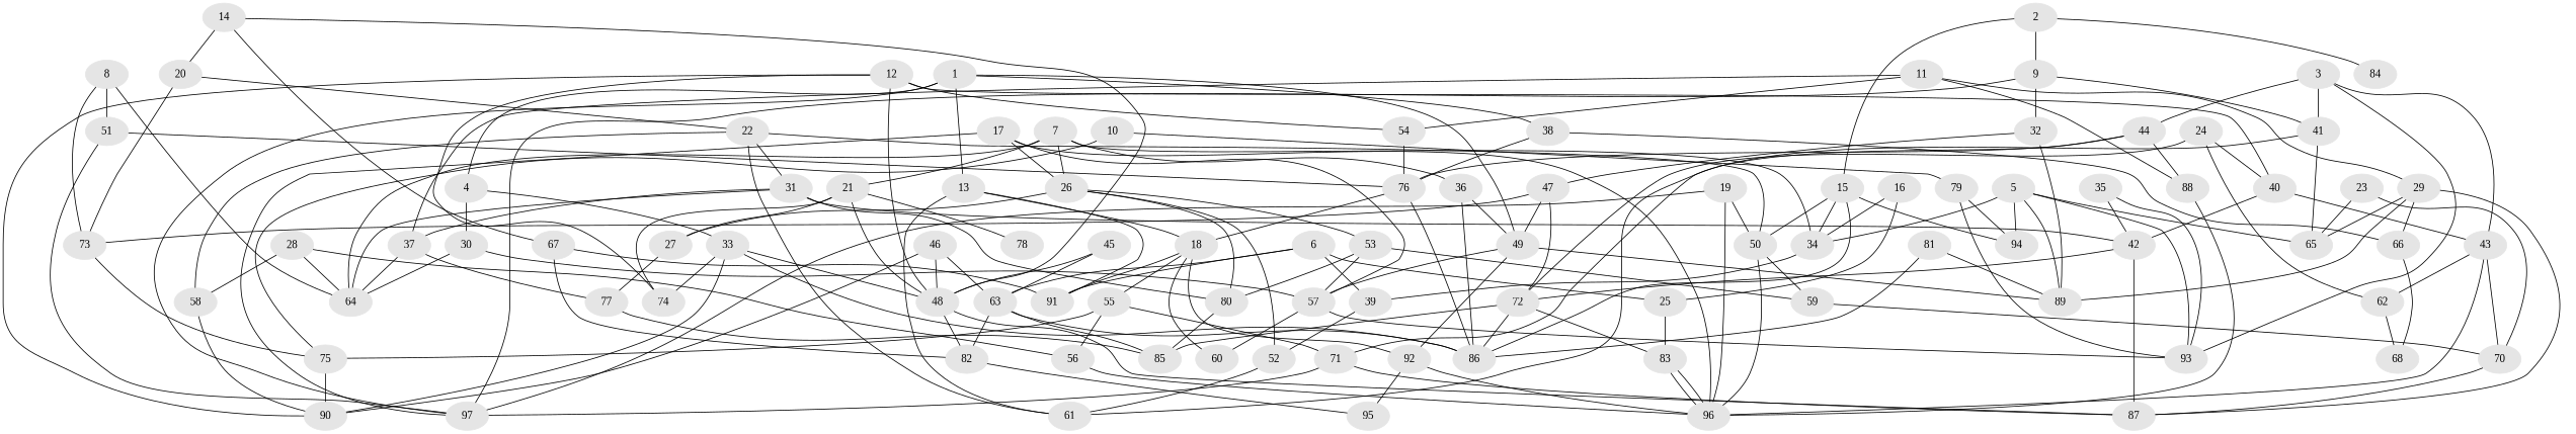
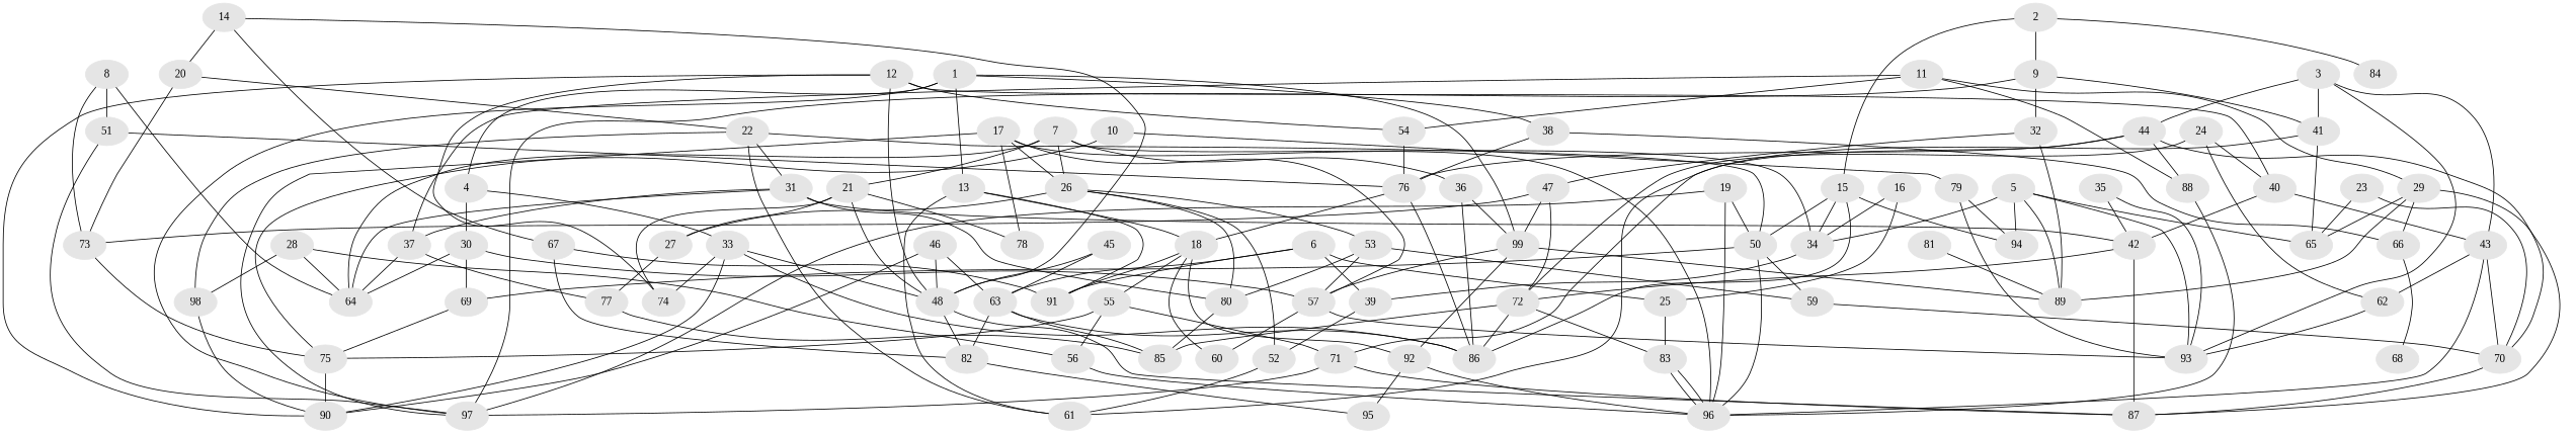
  graph {
    fontname="Liberation Serif"
    node [color=gray90 fontname="Liberation Serif" style=filled]
    edge [fontname="Liberation Serif"]
    1
    4
    13
    38
-   49
+   49 [label=99]
    97
    30
    33
    91
    18
    61
    66
    76
    89
    57
    92
    2
    9
    15
    84
    41
    32
    34
    94
    50
    86
    3
    43
    44
    93
    65
    71
    96
    70
    62
    88
    64
+   69
    48
    74
    90
    5
    39
    6
    25
    63
    83
    52
    82
    85
    7
    21
    26
    36
    78
    27
    53
    80
    8
    51
    73
    75
    47
    10
    79
    11
    29
    37
    54
    87
    77
    12
    40
    42
    55
    60
    14
    20
    67
    22
    59
    16
    17
    56
    95
    19
    31
-   58
+   58 [label=98]
    23
    24
    72
    68
    28
    35
    45
    46
    81
    1 -- 4
    1 -- 13
    1 -- 38
    1 -- 49
    1 -- 97
    4 -- 30
    4 -- 33
    13 -- 91
    13 -- 18
    13 -- 61
    38 -- 66
    38 -- 76
    49 -- 89
    49 -- 57
    49 -- 92
    30 -- 57
    30 -- 64
+   30 -- 69
    33 -- 86
    33 -- 48
    33 -- 74
    33 -- 90
    18 -- 91
    18 -- 92
    18 -- 55
    18 -- 60
    66 -- 68
    76 -- 18
    76 -- 86
    57 -- 93
    57 -- 60
    92 -- 96
    92 -- 95
    2 -- 9
    2 -- 15
    2 -- 84
    9 -- 97
    9 -- 41
    9 -- 32
    15 -- 34
    15 -- 94
    15 -- 50
    15 -- 86
    41 -- 65
    41 -- 71
    32 -- 89
    32 -- 47
    34 -- 39
    50 -- 96
+   50 -- 69
    50 -- 59
    3 -- 41
    3 -- 43
    3 -- 44
    3 -- 93
    43 -- 96
    43 -- 70
    43 -- 62
    44 -- 61
    44 -- 76
+   44 -- 70
    44 -- 88
    71 -- 97
    71 -- 87
    70 -- 87
-   62 -- 68
+   62 -- 93
    88 -- 96
+   69 -- 75
    48 -- 82
    48 -- 87
    5 -- 89
    5 -- 34
    5 -- 94
    5 -- 93
    5 -- 65
    39 -- 52
    6 -- 91
    6 -- 39
    6 -- 25
    6 -- 63
    25 -- 83
    63 -- 86
    63 -- 82
    63 -- 85
    83 -- 96
    83 -- 96
    52 -- 61
    82 -- 95
    7 -- 34
    7 -- 64
    7 -- 21
    7 -- 26
    7 -- 36
    21 -- 48
    21 -- 74
    21 -- 78
    21 -- 27
    26 -- 52
    26 -- 27
    26 -- 53
    26 -- 80
    36 -- 49
    36 -- 86
    27 -- 77
    53 -- 57
    53 -- 80
    53 -- 59
    80 -- 85
    8 -- 64
    8 -- 51
    8 -- 73
    51 -- 97
    51 -- 76
    73 -- 75
    75 -- 90
    47 -- 49
    47 -- 73
    47 -- 72
    10 -- 75
    10 -- 79
    79 -- 94
    79 -- 93
    11 -- 88
    11 -- 29
    11 -- 37
    11 -- 54
    29 -- 66
    29 -- 89
    29 -- 65
    29 -- 87
    37 -- 64
    37 -- 77
    54 -- 76
    77 -- 85
    12 -- 48
    12 -- 74
    12 -- 90
    12 -- 54
    12 -- 40
    40 -- 43
    40 -- 42
    42 -- 87
    42 -- 72
    55 -- 71
    55 -- 75
    55 -- 56
    14 -- 48
    14 -- 20
    14 -- 67
    20 -- 73
    20 -- 22
    67 -- 91
    67 -- 82
    22 -- 61
    22 -- 50
    22 -- 31
    22 -- 58
    59 -- 70
    16 -- 34
    16 -- 25
    17 -- 97
    17 -- 57
    17 -- 96
    17 -- 26
+   17 -- 78
    56 -- 96
    19 -- 97
    19 -- 50
    19 -- 96
    31 -- 64
    31 -- 80
    31 -- 37
    31 -- 42
    58 -- 90
    23 -- 65
    23 -- 70
    24 -- 62
    24 -- 40
    24 -- 72
    72 -- 86
    72 -- 83
    72 -- 85
    28 -- 64
    28 -- 56
    28 -- 58
    35 -- 93
    35 -- 42
    45 -- 48
    45 -- 63
    46 -- 48
    46 -- 90
    46 -- 63
    81 -- 89
-   81 -- 86
  }
